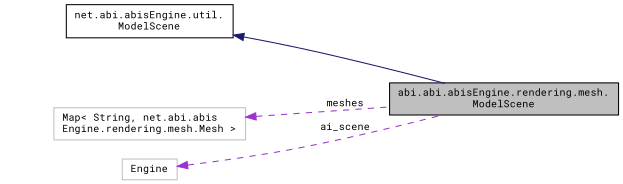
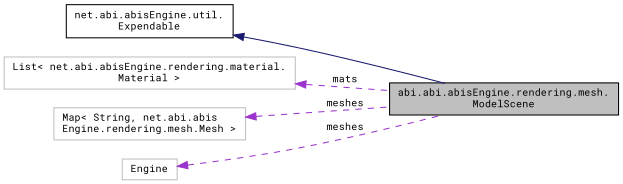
  digraph {
    fontname="Roboto Mono"
    rankdir=LR
    node [color=grey75 fillcolor=white fontname="Roboto Mono" fontsize=10 shape=record style=filled]
    edge [color=darkorchid3 dir=back fontname="Roboto Mono" fontsize=10 labelfontname=Helvetica labelfontsize=10 style=dashed]
    n1 [color=black fillcolor=grey75 fontcolor=black height=0.2 label="abi.abi.abisEngine.rendering.mesh.\lModelScene" width=0.4]
-   n2 [color=black height=0.2 label="net.abi.abisEngine.util.\lModelScene" width=0.4]
+   n2 [color=black height=0.2 label="net.abi.abisEngine.util.\lExpendable" width=0.4]
+   n3 [height=0.2 label="List\< net.abi.abisEngine.rendering.material.\lMaterial \>" width=0.4]
    n4 [height=0.2 label="Map\< String, net.abi.abis\lEngine.rendering.mesh.Mesh \>" width=0.4]
    n5 [height=0.2 label=Engine width=0.4]
    n2 -> n1 [color=midnightblue style=solid]
+   n3 -> n1 [label=" mats"]
    n4 -> n1 [label=" meshes"]
-   n5 -> n1 [label=" ai_scene"]
+   n5 -> n1 [label=" meshes"]
  }
